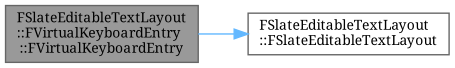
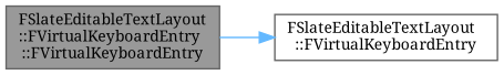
  digraph {
    rankdir=LR
    fontname="Noto Serif"
    node [fontname="Noto Serif" fontsize=10 shape=box style=filled]
    n1 [color=gray40 fillcolor=grey60 fontcolor=black height=0.2 label="FSlateEditableTextLayout\l::FVirtualKeyboardEntry\l::FVirtualKeyboardEntry" width=0.4]
-   n2 [color=grey40 fillcolor=white height=0.2 label="FSlateEditableTextLayout\l::FSlateEditableTextLayout" width=0.4]
+   n2 [color=grey40 fillcolor=white height=0.2 label="FSlateEditableTextLayout\l::FVirtualKeyboardEntry" width=0.4]
    n1 -> n2 [color=steelblue1 fontname="Noto Serif" fontsize=10 labelfontname=Helvetica labelfontsize=10 style=solid]
  }
